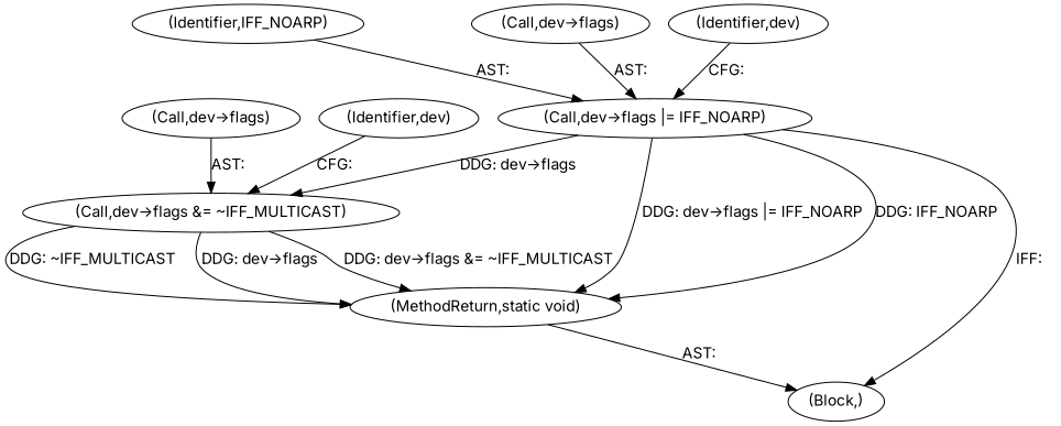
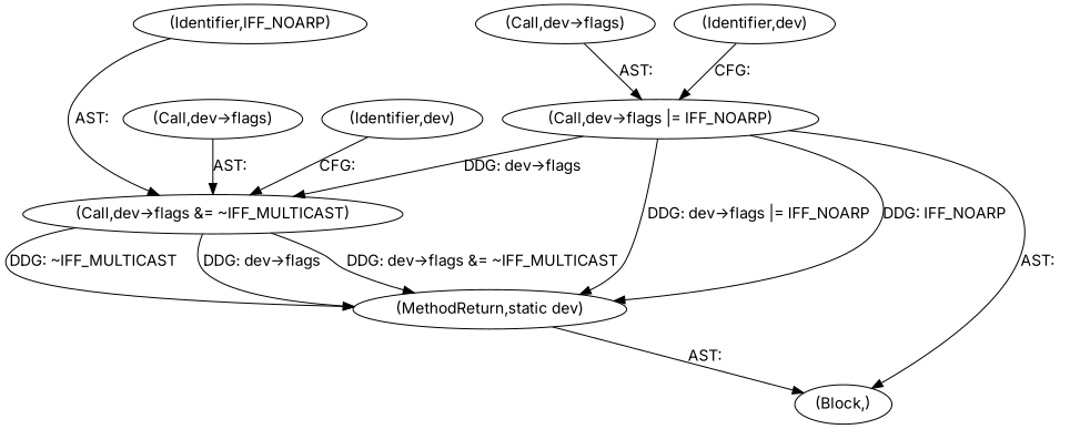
  digraph {
    fontname=Inter
    node [fontname=Inter]
    edge [fontname=Inter]
    n1 [label="(Call,dev->flags |= IFF_NOARP)"]
    n2 [label="(Call,dev->flags &= ~IFF_MULTICAST)"]
    n3 [label="(Block,)"]
-   n4 [label="(MethodReturn,static void)"]
+   n4 [label="(MethodReturn,static dev)"]
    n5 [label="(Identifier,IFF_NOARP)"]
    n6 [label="(Call,dev->flags)"]
    n7 [label="(Call,dev->flags)"]
    n8 [label="(Identifier,dev)"]
    n9 [label="(Identifier,dev)"]
    n1 -> n2 [label="DDG: dev->flags"]
-   n1 -> n3 [label="IFF: "]
+   n1 -> n3 [label="AST: "]
    n1 -> n4 [label="DDG: dev->flags |= IFF_NOARP"]
    n1 -> n4 [label="DDG: IFF_NOARP"]
    n2 -> n4 [label="DDG: ~IFF_MULTICAST"]
    n2 -> n4 [label="DDG: dev->flags"]
    n2 -> n4 [label="DDG: dev->flags &= ~IFF_MULTICAST"]
    n4 -> n3 [label="AST: "]
-   n5 -> n1 [label="AST: "]
+   n5 -> n2 [label="AST: "]
    n6 -> n2 [label="AST: "]
    n7 -> n1 [label="AST: "]
    n8 -> n1 [label="CFG: "]
    n9 -> n2 [label="CFG: "]
  }
